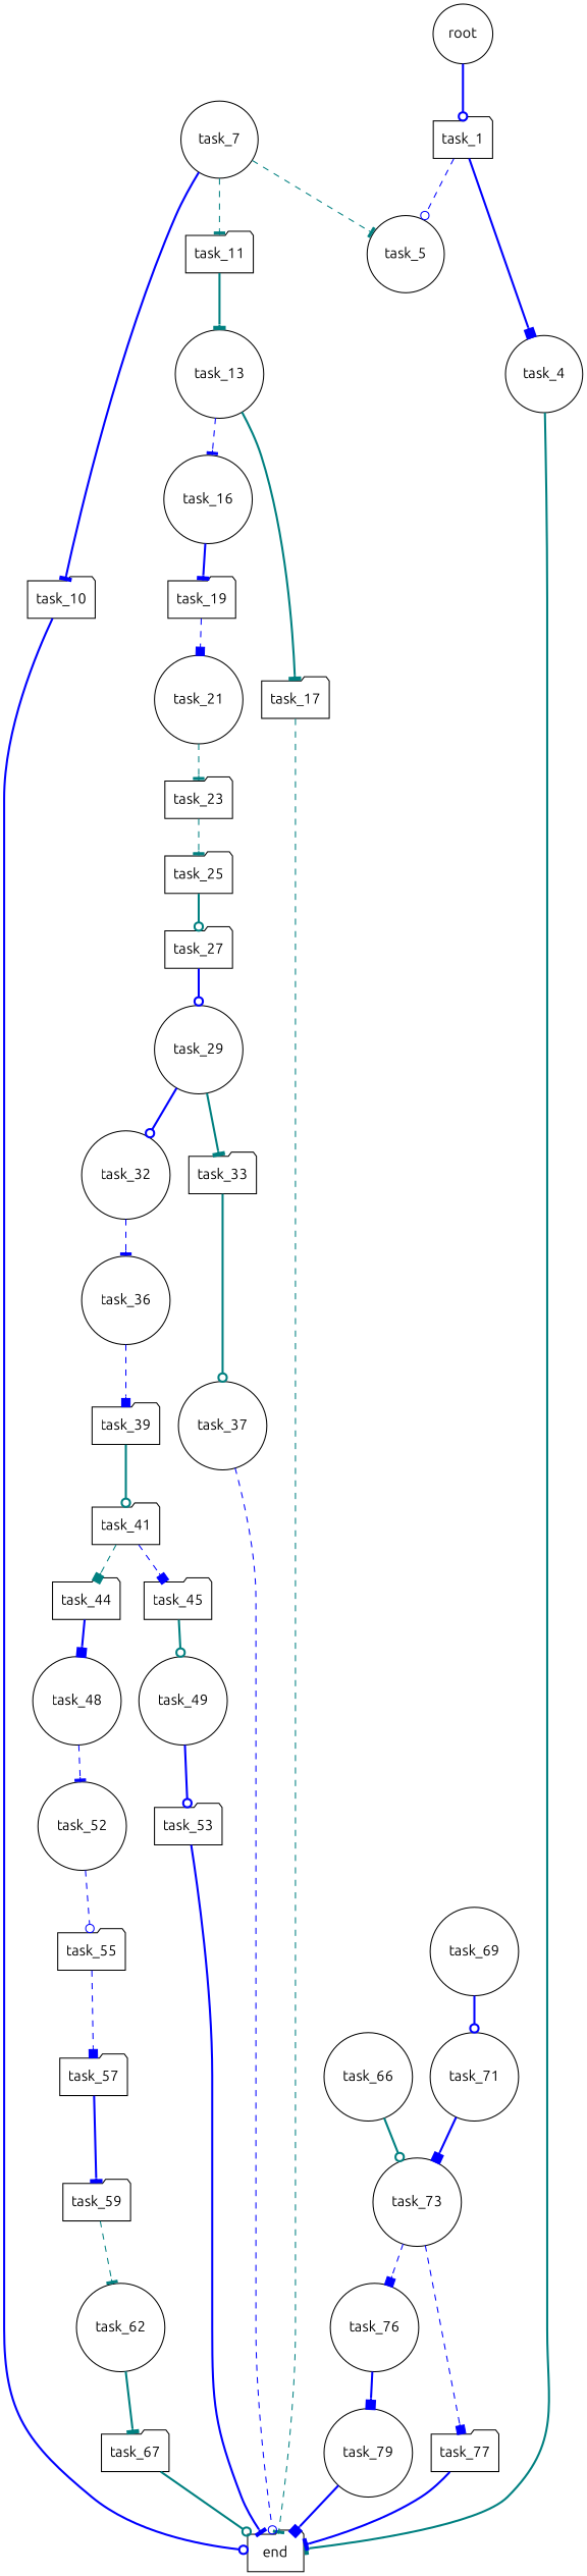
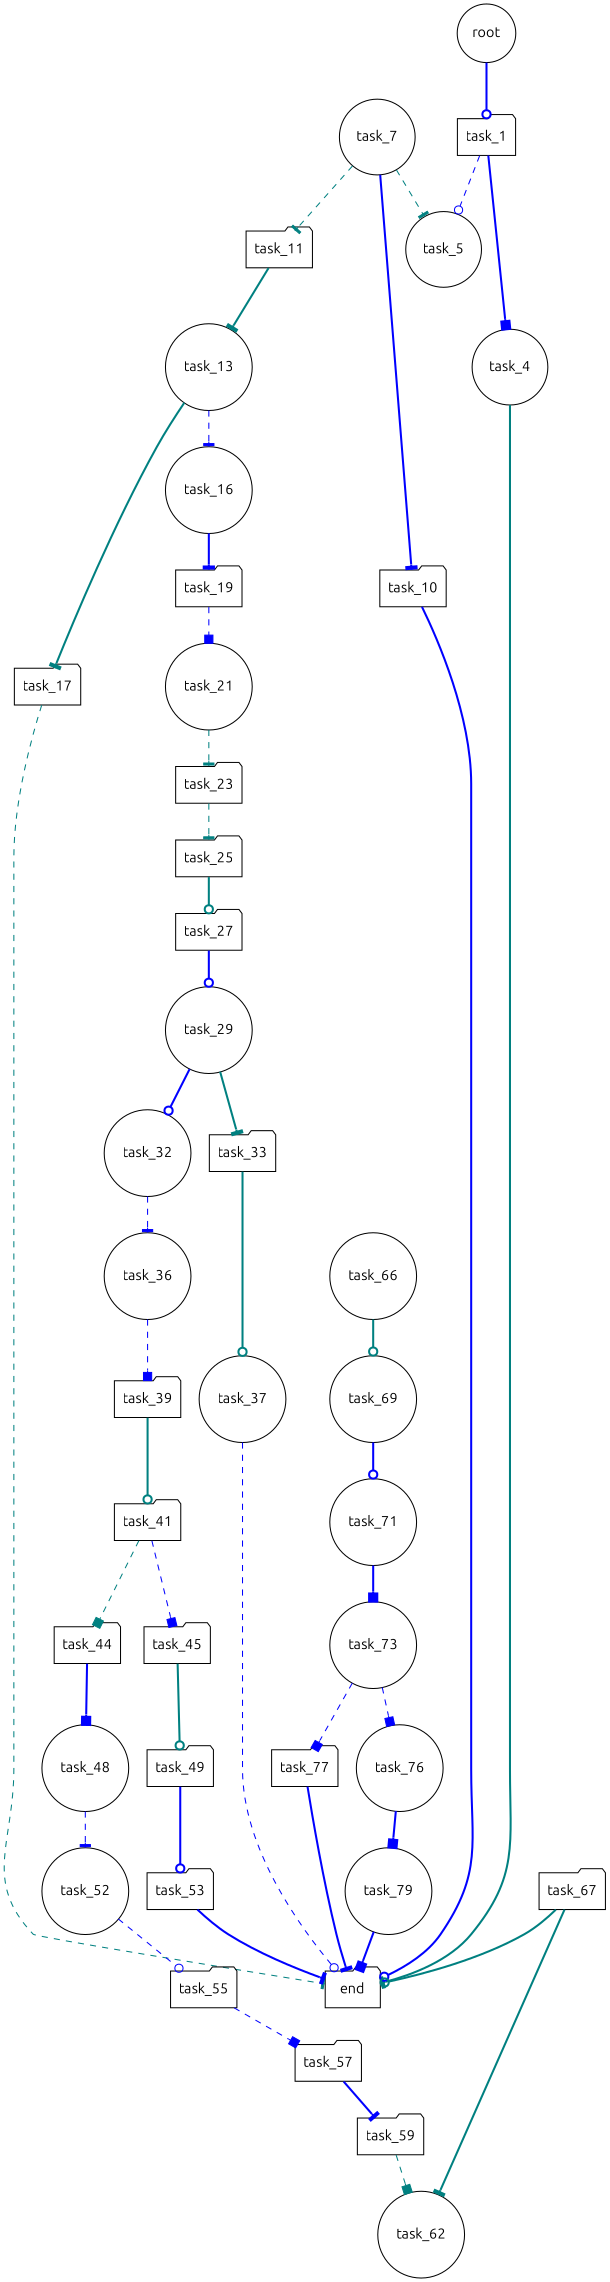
  digraph {
    fontname=Ubuntu
    node [fontname=Ubuntu shape=folder]
    edge [arrowhead=tee color=blue fontname=Ubuntu style=bold]
    task_1
    root [shape=circle]
    task_4 [shape=circle]
    task_5 [shape=circle]
    end
    task_7 [shape=circle]
    task_10
    task_11
    task_13 [shape=circle]
    task_16 [shape=circle]
    task_17
    task_19
    task_21 [shape=circle]
    task_23
    task_25
    task_27
    task_29 [shape=circle]
    task_32 [shape=circle]
    task_33
    task_36 [shape=circle]
    task_37 [shape=circle]
    task_39
    task_41
    task_44
    task_45
    task_48 [shape=circle]
-   task_49 [shape=circle]
+   task_49
    task_52 [shape=circle]
    task_53
    task_55
    task_57
    task_59
    task_62 [shape=circle]
    task_67
    task_66 [shape=circle]
    task_69 [shape=circle]
    task_71 [shape=circle]
    task_73 [shape=circle]
    task_76 [shape=circle]
    task_77
    task_79 [shape=circle]
    task_1 -> task_4 [arrowhead=box]
    task_1 -> task_5 [arrowhead=odot style=dashed]
    root -> task_1 [arrowhead=odot]
    task_4 -> end [color=teal]
    task_7 -> task_5 [color=teal style=dashed]
    task_7 -> task_10
    task_7 -> task_11 [color=teal style=dashed]
    task_10 -> end [arrowhead=odot]
    task_11 -> task_13 [color=teal]
    task_13 -> task_16 [style=dashed]
    task_13 -> task_17 [color=teal]
    task_16 -> task_19
    task_17 -> end [color=teal style=dashed]
    task_19 -> task_21 [arrowhead=box style=dashed]
    task_21 -> task_23 [color=teal style=dashed]
    task_23 -> task_25 [color=teal style=dashed]
    task_25 -> task_27 [arrowhead=odot color=teal]
    task_27 -> task_29 [arrowhead=odot]
    task_29 -> task_32 [arrowhead=odot]
    task_29 -> task_33 [color=teal]
    task_32 -> task_36 [style=dashed]
    task_33 -> task_37 [arrowhead=odot color=teal]
    task_36 -> task_39 [arrowhead=box style=dashed]
    task_37 -> end [arrowhead=odot style=dashed]
    task_39 -> task_41 [arrowhead=odot color=teal]
    task_41 -> task_44 [arrowhead=box color=teal style=dashed]
    task_41 -> task_45 [arrowhead=box style=dashed]
    task_44 -> task_48 [arrowhead=box]
    task_45 -> task_49 [arrowhead=odot color=teal]
    task_48 -> task_52 [style=dashed]
    task_49 -> task_53 [arrowhead=odot]
    task_52 -> task_55 [arrowhead=odot style=dashed]
    task_53 -> end
    task_55 -> task_57 [arrowhead=box style=dashed]
    task_57 -> task_59
-   task_59 -> task_62 [color=teal style=dashed]
-   task_62 -> task_67 [color=teal]
+   task_59 -> task_62 [arrowhead=box color=teal style=dashed]
+   task_67 -> task_62 [color=teal]
    task_67 -> end [arrowhead=odot color=teal]
-   task_66 -> task_73 [arrowhead=odot color=teal]
+   task_66 -> task_69 [arrowhead=odot color=teal]
    task_69 -> task_71 [arrowhead=odot]
    task_71 -> task_73 [arrowhead=box]
    task_73 -> task_76 [arrowhead=box style=dashed]
    task_73 -> task_77 [arrowhead=box style=dashed]
    task_76 -> task_79 [arrowhead=box]
    task_77 -> end
    task_79 -> end [arrowhead=box]
  }
